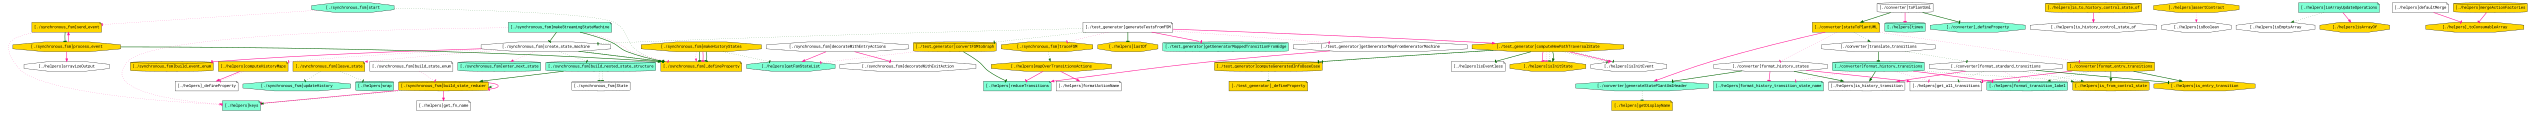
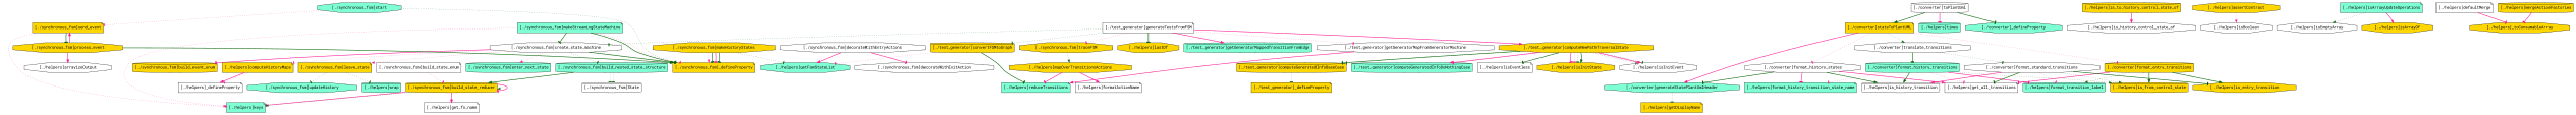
  digraph {
    fontname="Roboto Mono"
    node [fillcolor=gold fontname="Roboto Mono" shape=octagon style=filled]
    edge [arrowhead=tee color=deeppink fontname="Roboto Mono" style=bold]
    "[./synchronous_fsm]build_state_reducer" [shape=cylinder]
    "[./helpers]keys" [fillcolor=aquamarine shape=note]
    "[./helpers]get_fn_name" [fillcolor=white shape=note]
    "[./synchronous_fsm]build_nested_state_structure" [fillcolor=aquamarine shape=cylinder]
    "[./synchronous_fsm]State" [fillcolor=white shape=cylinder]
    "[./synchronous_fsm]build_state_enum" [fillcolor=white shape=note]
    "[./synchronous_fsm]create_state_machine" [fillcolor=white]
    "[./synchronous_fsm]build_event_enum" [shape=cylinder]
    "[./helpers]computeHistoryMaps" [shape=note]
    "[./synchronous_fsm]_defineProperty" [shape=note]
    "[./synchronous_fsm]leave_state" [shape=note]
    "[./synchronous_fsm]enter_next_state" [fillcolor=aquamarine shape=cylinder]
    "[./helpers]_defineProperty" [fillcolor=white shape=note]
    "[./synchronous_fsm]updateHistory" [fillcolor=aquamarine]
    "[./helpers]wrap" [fillcolor=aquamarine shape=cylinder]
    "[./synchronous_fsm]send_event" [shape=note]
    "[./synchronous_fsm]process_event"
    "[./helpers]arrayizeOutput" [fillcolor=white]
    "[./synchronous_fsm]start" [fillcolor=aquamarine]
    "[./synchronous_fsm]makeStreamingStateMachine" [fillcolor=aquamarine shape=note]
    "[./synchronous_fsm]decorateWithEntryActions" [fillcolor=white]
    "[./helpers]getFsmStateList" [fillcolor=aquamarine]
    "[./synchronous_fsm]decorateWithExitAction" [fillcolor=white]
    "[./synchronous_fsm]traceFSM"
    "[./helpers]mapOverTransitionsActions"
    "[./helpers]reduceTransitions" [fillcolor=aquamarine shape=note]
    "[./helpers]formatActionName" [fillcolor=white shape=note]
    "[./synchronous_fsm]makeHistoryStates"
    "[./converter]generateStatePlantUmlHeader" [fillcolor=aquamarine]
    "[./helpers]getDisplayName" [shape=note]
    "[./converter]toPlantUml" [fillcolor=white shape=cylinder]
    "[./helpers]times" [fillcolor=aquamarine shape=cylinder]
    "[./converter]stateToPlantUML" [shape=note]
    "[./converter]_defineProperty" [fillcolor=aquamarine]
    "[./converter]format_history_states" [fillcolor=white]
    "[./converter]format_entry_transitions" [shape=cylinder]
    "[./converter]translate_transitions" [fillcolor=white]
    "[./helpers]get_all_transitions" [fillcolor=white shape=note]
    "[./helpers]is_history_transition" [fillcolor=white shape=cylinder]
    "[./helpers]format_history_transition_state_name" [fillcolor=aquamarine shape=note]
    "[./helpers]is_from_control_state" [shape=cylinder]
    "[./helpers]is_entry_transition"
    "[./helpers]format_transition_label" [fillcolor=aquamarine shape=cylinder]
    "[./converter]format_history_transitions" [fillcolor=aquamarine shape=cylinder]
    "[./converter]format_standard_transitions" [fillcolor=white]
    "[./helpers]is_to_history_control_state_of" [shape=cylinder]
    "[./helpers]is_history_control_state_of" [fillcolor=white]
    "[./helpers]isBoolean" [fillcolor=white]
    "[./helpers]assertContract"
    "[./helpers]isArrayUpdateOperations" [fillcolor=aquamarine shape=note]
    "[./helpers]isEmptyArray" [fillcolor=white]
    "[./helpers]isArrayOf"
    "[./helpers]defaultMerge" [fillcolor=white shape=note]
    "[./helpers]_toConsumableArray"
    "[./helpers]mergeActionFactories" [shape=cylinder]
    "[./test_generator]generateTestsFromFSM" [fillcolor=white shape=note]
    "[./test_generator]getGeneratorMapFromGeneratorMachine" [fillcolor=white]
    "[./test_generator]convertFSMtoGraph" [shape=cylinder]
    "[./helpers]lastOf"
    "[./test_generator]getGeneratorMappedTransitionFromEdge" [fillcolor=aquamarine shape=cylinder]
    "[./test_generator]computeNewPathTraversalState"
    "[./helpers]isInitState"
    "[./helpers]isInitEvent" [fillcolor=white]
    "[./test_generator]computeGeneratedInfoBaseCase" [shape=cylinder]
+   "[./test_generator]computeGeneratedInfoDoNothingCase" [fillcolor=aquamarine shape=cylinder]
    "[./helpers]isEventless" [fillcolor=white shape=note]
    "[./test_generator]_defineProperty" [shape=note]
    "[./synchronous_fsm]build_state_reducer" -> "[./synchronous_fsm]build_state_reducer" [arrowhead=normal color=darkgreen style=dotted]
    "[./synchronous_fsm]build_state_reducer" -> "[./synchronous_fsm]build_state_reducer"
    "[./synchronous_fsm]build_state_reducer" -> "[./helpers]keys"
    "[./synchronous_fsm]build_state_reducer" -> "[./helpers]keys" [arrowhead=normal color=darkgreen style=dotted]
    "[./synchronous_fsm]build_state_reducer" -> "[./helpers]get_fn_name" [arrowhead=normal]
    "[./synchronous_fsm]build_nested_state_structure" -> "[./synchronous_fsm]build_state_reducer" [arrowhead=normal color=darkgreen]
    "[./synchronous_fsm]build_nested_state_structure" -> "[./synchronous_fsm]State" [color=darkgreen style=dotted]
    "[./synchronous_fsm]build_nested_state_structure" -> "[./synchronous_fsm]State" [color=darkgreen style=dotted]
    "[./synchronous_fsm]build_state_enum" -> "[./synchronous_fsm]build_state_reducer" [style=dotted]
    "[./synchronous_fsm]create_state_machine" -> "[./synchronous_fsm]build_nested_state_structure" [color=darkgreen style=dotted]
    "[./synchronous_fsm]create_state_machine" -> "[./synchronous_fsm]build_event_enum"
    "[./synchronous_fsm]create_state_machine" -> "[./helpers]computeHistoryMaps" [style=dotted]
    "[./synchronous_fsm]create_state_machine" -> "[./synchronous_fsm]_defineProperty" [arrowhead=normal color=darkgreen]
    "[./synchronous_fsm]create_state_machine" -> "[./synchronous_fsm]_defineProperty" [arrowhead=normal color=darkgreen style=dotted]
    "[./synchronous_fsm]create_state_machine" -> "[./synchronous_fsm]leave_state" [arrowhead=normal style=dotted]
    "[./synchronous_fsm]create_state_machine" -> "[./synchronous_fsm]enter_next_state" [arrowhead=normal style=dotted]
    "[./helpers]computeHistoryMaps" -> "[./helpers]_defineProperty" [arrowhead=normal]
    "[./helpers]computeHistoryMaps" -> "[./helpers]_defineProperty" [style=dotted]
    "[./synchronous_fsm]leave_state" -> "[./synchronous_fsm]updateHistory" [color=darkgreen style=dotted]
    "[./synchronous_fsm]leave_state" -> "[./helpers]wrap" [color=darkgreen style=dotted]
    "[./synchronous_fsm]send_event" -> "[./helpers]keys" [style=dotted]
    "[./synchronous_fsm]send_event" -> "[./synchronous_fsm]process_event" [color=darkgreen]
    "[./synchronous_fsm]process_event" -> "[./synchronous_fsm]_defineProperty" [arrowhead=normal color=darkgreen]
    "[./synchronous_fsm]process_event" -> "[./synchronous_fsm]send_event" [arrowhead=normal]
    "[./synchronous_fsm]process_event" -> "[./helpers]arrayizeOutput" [arrowhead=normal]
    "[./synchronous_fsm]start" -> "[./synchronous_fsm]_defineProperty" [color=darkgreen style=dotted]
    "[./synchronous_fsm]start" -> "[./synchronous_fsm]send_event" [style=dotted]
    "[./synchronous_fsm]makeStreamingStateMachine" -> "[./helpers]keys" [arrowhead=normal style=dotted]
    "[./synchronous_fsm]makeStreamingStateMachine" -> "[./synchronous_fsm]create_state_machine" [color=darkgreen]
    "[./synchronous_fsm]makeStreamingStateMachine" -> "[./synchronous_fsm]_defineProperty" [color=darkgreen]
    "[./synchronous_fsm]makeStreamingStateMachine" -> "[./synchronous_fsm]_defineProperty" [style=dotted]
    "[./synchronous_fsm]decorateWithEntryActions" -> "[./helpers]getFsmStateList" [arrowhead=normal]
    "[./synchronous_fsm]decorateWithEntryActions" -> "[./synchronous_fsm]decorateWithExitAction"
    "[./synchronous_fsm]traceFSM" -> "[./helpers]mapOverTransitionsActions" [arrowhead=normal color=darkgreen style=dotted]
    "[./helpers]mapOverTransitionsActions" -> "[./helpers]reduceTransitions"
    "[./helpers]mapOverTransitionsActions" -> "[./helpers]formatActionName" [arrowhead=normal]
    "[./synchronous_fsm]makeHistoryStates" -> "[./synchronous_fsm]_defineProperty" [arrowhead=normal style=dotted]
    "[./synchronous_fsm]makeHistoryStates" -> "[./synchronous_fsm]_defineProperty" [color=darkgreen]
    "[./synchronous_fsm]makeHistoryStates" -> "[./synchronous_fsm]_defineProperty"
    "[./synchronous_fsm]makeHistoryStates" -> "[./synchronous_fsm]_defineProperty" [color=darkgreen]
    "[./synchronous_fsm]makeHistoryStates" -> "[./helpers]getFsmStateList" [color=darkgreen style=dotted]
    "[./converter]generateStatePlantUmlHeader" -> "[./helpers]getDisplayName" [color=darkgreen style=dotted]
    "[./converter]toPlantUml" -> "[./helpers]times"
    "[./converter]toPlantUml" -> "[./converter]stateToPlantUML" [arrowhead=normal color=darkgreen]
    "[./converter]toPlantUml" -> "[./converter]_defineProperty" [color=darkgreen]
    "[./converter]stateToPlantUML" -> "[./converter]generateStatePlantUmlHeader" [arrowhead=normal]
    "[./converter]stateToPlantUML" -> "[./converter]format_history_states" [style=dotted]
    "[./converter]stateToPlantUML" -> "[./converter]format_entry_transitions" [style=dotted]
    "[./converter]stateToPlantUML" -> "[./converter]translate_transitions" [arrowhead=normal color=darkgreen style=dotted]
    "[./converter]format_history_states" -> "[./converter]generateStatePlantUmlHeader" [color=darkgreen]
    "[./converter]format_history_states" -> "[./helpers]get_all_transitions" [arrowhead=normal]
    "[./converter]format_history_states" -> "[./helpers]is_history_transition" [arrowhead=normal color=darkgreen]
    "[./converter]format_history_states" -> "[./helpers]format_history_transition_state_name"
    "[./converter]format_entry_transitions" -> "[./helpers]get_all_transitions"
    "[./converter]format_entry_transitions" -> "[./helpers]is_from_control_state" [arrowhead=normal color=darkgreen]
    "[./converter]format_entry_transitions" -> "[./helpers]is_entry_transition" [arrowhead=normal color=darkgreen]
    "[./converter]format_entry_transitions" -> "[./helpers]format_transition_label" [arrowhead=normal color=darkgreen style=dotted]
    "[./converter]translate_transitions" -> "[./converter]format_history_transitions" [color=darkgreen]
    "[./converter]translate_transitions" -> "[./converter]format_standard_transitions" [color=darkgreen style=dotted]
    "[./converter]format_history_transitions" -> "[./helpers]get_all_transitions" [style=dotted]
    "[./converter]format_history_transitions" -> "[./helpers]is_history_transition" [arrowhead=normal color=darkgreen]
    "[./converter]format_history_transitions" -> "[./helpers]format_history_transition_state_name" [style=dotted]
    "[./converter]format_history_transitions" -> "[./helpers]is_from_control_state" [arrowhead=normal color=darkgreen style=dotted]
    "[./converter]format_history_transitions" -> "[./helpers]format_transition_label"
-   "[./converter]format_standard_transitions" -> "[./helpers]get_all_transitions" [color=darkgreen style=dotted]
+   "[./converter]format_standard_transitions" -> "[./helpers]get_all_transitions" [color=darkgreen]
    "[./converter]format_standard_transitions" -> "[./helpers]is_history_transition" [arrowhead=normal]
    "[./converter]format_standard_transitions" -> "[./helpers]is_from_control_state" [arrowhead=normal color=darkgreen style=dotted]
    "[./converter]format_standard_transitions" -> "[./helpers]is_entry_transition" [color=darkgreen]
    "[./converter]format_standard_transitions" -> "[./helpers]format_transition_label" [style=dotted]
    "[./helpers]is_to_history_control_state_of" -> "[./helpers]is_history_control_state_of" [arrowhead=normal]
    "[./helpers]assertContract" -> "[./helpers]isBoolean" [arrowhead=normal style=dotted]
    "[./helpers]isArrayUpdateOperations" -> "[./helpers]isEmptyArray" [arrowhead=normal color=darkgreen style=dotted]
    "[./helpers]isArrayUpdateOperations" -> "[./helpers]isArrayOf" [arrowhead=normal]
    "[./helpers]defaultMerge" -> "[./helpers]_toConsumableArray"
    "[./helpers]mergeActionFactories" -> "[./helpers]_toConsumableArray"
    "[./test_generator]generateTestsFromFSM" -> "[./synchronous_fsm]create_state_machine" [color=darkgreen style=dotted]
    "[./test_generator]generateTestsFromFSM" -> "[./synchronous_fsm]traceFSM" [style=dotted]
    "[./test_generator]generateTestsFromFSM" -> "[./test_generator]getGeneratorMapFromGeneratorMachine" [style=dotted]
    "[./test_generator]generateTestsFromFSM" -> "[./test_generator]convertFSMtoGraph" [color=darkgreen style=dotted]
    "[./test_generator]generateTestsFromFSM" -> "[./helpers]lastOf" [color=darkgreen]
-   "[./test_generator]generateTestsFromFSM" -> "[./test_generator]getGeneratorMappedTransitionFromEdge"
+   "[./test_generator]generateTestsFromFSM" -> "[./test_generator]getGeneratorMappedTransitionFromEdge" [arrowhead=normal]
    "[./test_generator]generateTestsFromFSM" -> "[./test_generator]computeNewPathTraversalState" [arrowhead=normal]
    "[./test_generator]getGeneratorMapFromGeneratorMachine" -> "[./helpers]reduceTransitions" [arrowhead=normal]
    "[./test_generator]convertFSMtoGraph" -> "[./helpers]getFsmStateList" [style=dotted]
    "[./test_generator]convertFSMtoGraph" -> "[./helpers]reduceTransitions" [color=darkgreen]
    "[./test_generator]computeNewPathTraversalState" -> "[./helpers]isInitState"
    "[./test_generator]computeNewPathTraversalState" -> "[./helpers]isInitState" [style=dotted]
    "[./test_generator]computeNewPathTraversalState" -> "[./helpers]isInitState" [color=darkgreen style=dotted]
    "[./test_generator]computeNewPathTraversalState" -> "[./helpers]isInitState" [arrowhead=normal color=darkgreen]
    "[./test_generator]computeNewPathTraversalState" -> "[./helpers]isInitEvent" [color=darkgreen style=dotted]
    "[./test_generator]computeNewPathTraversalState" -> "[./helpers]isInitEvent" [style=dotted]
    "[./test_generator]computeNewPathTraversalState" -> "[./helpers]isInitEvent" [arrowhead=normal]
    "[./test_generator]computeNewPathTraversalState" -> "[./helpers]isInitEvent" [color=darkgreen style=dotted]
    "[./test_generator]computeNewPathTraversalState" -> "[./test_generator]computeGeneratedInfoBaseCase" [color=darkgreen]
    "[./test_generator]computeNewPathTraversalState" -> "[./test_generator]computeGeneratedInfoBaseCase" [color=darkgreen style=dotted]
+   "[./test_generator]computeNewPathTraversalState" -> "[./test_generator]computeGeneratedInfoDoNothingCase" [arrowhead=normal style=dotted]
+   "[./test_generator]computeNewPathTraversalState" -> "[./test_generator]computeGeneratedInfoDoNothingCase"
    "[./test_generator]computeNewPathTraversalState" -> "[./helpers]isEventless" [color=darkgreen]
    "[./test_generator]computeGeneratedInfoBaseCase" -> "[./test_generator]_defineProperty" [color=darkgreen style=dotted]
  }
